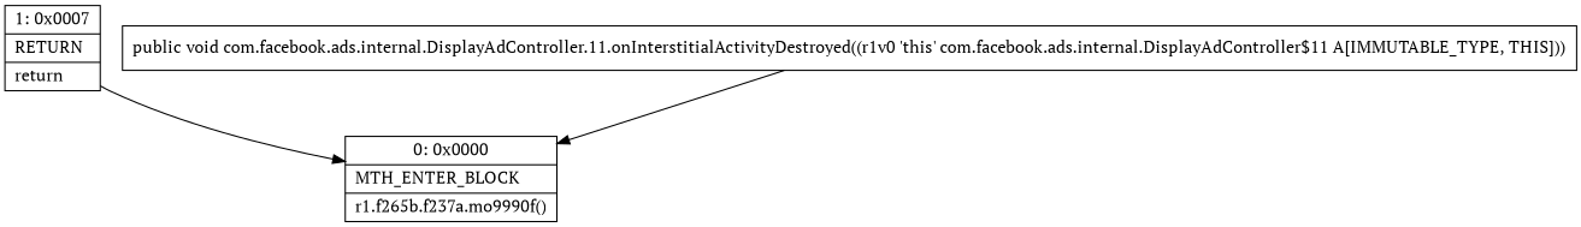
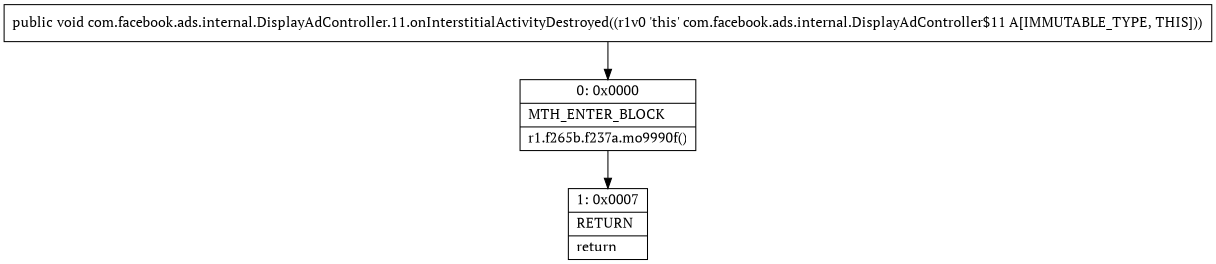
  digraph {
    fontname="PT Serif"
    node [shape=record fontname="PT Serif"]
    edge [fontname="PT Serif"]
    n1 [label="{0\:\ 0x0000|MTH_ENTER_BLOCK\l|r1.f265b.f237a.mo9990f()\l}"]
    n2 [label="{1\:\ 0x0007|RETURN\l|return\l}"]
    n3 [label="{public void com.facebook.ads.internal.DisplayAdController.11.onInterstitialActivityDestroyed((r1v0 'this' com.facebook.ads.internal.DisplayAdController$11 A[IMMUTABLE_TYPE, THIS])) }"]
-   n2 -> n1
+   n1 -> n2
    n3 -> n1
  }
